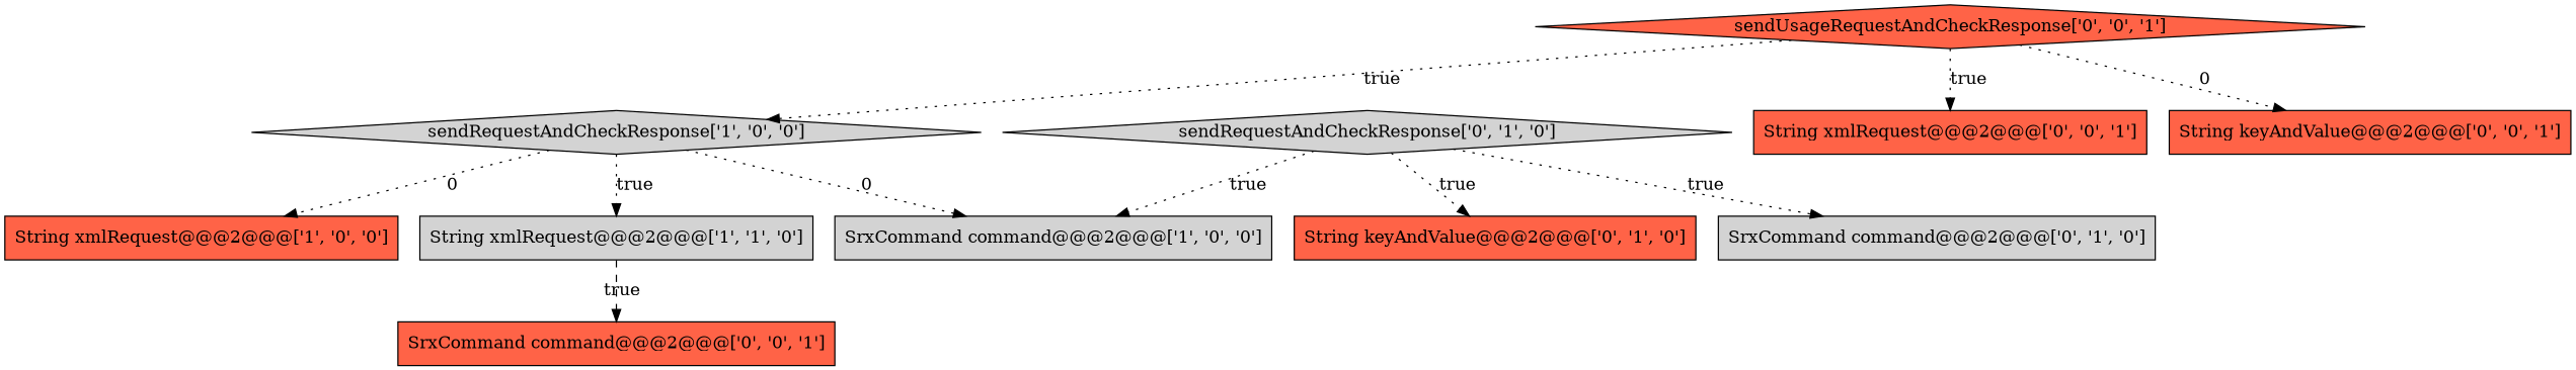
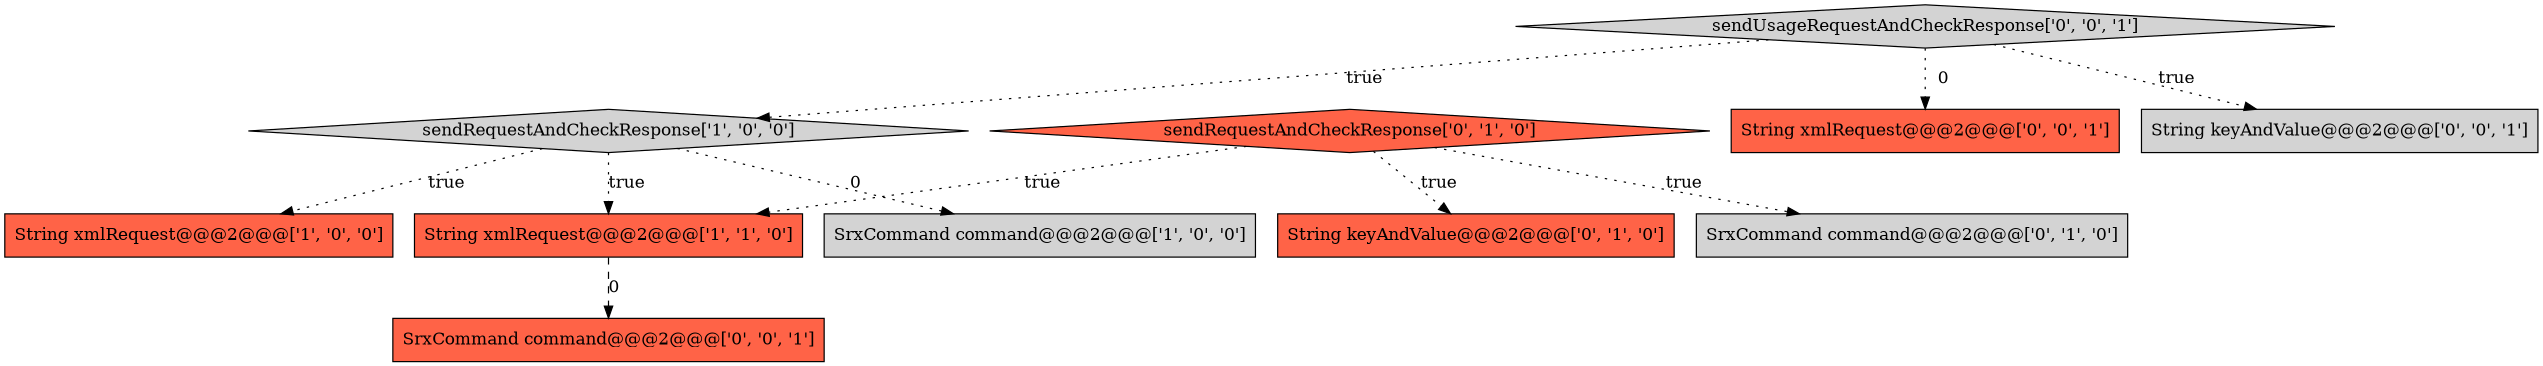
  digraph {
    node [fillcolor=tomato shape=box style=filled]
    edge [style=dotted]
    n1 [label="SrxCommand command@@@2@@@['0', '0', '1']"]
-   n2 [label="sendUsageRequestAndCheckResponse['0', '0', '1']" shape=diamond]
+   n2 [fillcolor=lightgray label="sendUsageRequestAndCheckResponse['0', '0', '1']" shape=diamond]
    n3 [label="String xmlRequest@@@2@@@['0', '0', '1']"]
-   n4 [label="String keyAndValue@@@2@@@['0', '0', '1']"]
+   n4 [fillcolor=lightgray label="String keyAndValue@@@2@@@['0', '0', '1']"]
    n5 [fillcolor=lightgray label="sendRequestAndCheckResponse['1', '0', '0']" shape=diamond]
    n6 [label="String xmlRequest@@@2@@@['1', '0', '0']"]
    n7 [fillcolor=lightgray label="SrxCommand command@@@2@@@['0', '1', '0']"]
    n8 [fillcolor=lightgray label="SrxCommand command@@@2@@@['1', '0', '0']"]
-   n9 [fillcolor=lightgray label="String xmlRequest@@@2@@@['1', '1', '0']"]
-   n10 [fillcolor=lightgray label="sendRequestAndCheckResponse['0', '1', '0']" shape=diamond]
+   n9 [label="String xmlRequest@@@2@@@['1', '1', '0']"]
+   n10 [label="sendRequestAndCheckResponse['0', '1', '0']" shape=diamond]
    n11 [label="String keyAndValue@@@2@@@['0', '1', '0']"]
-   n2 -> n3 [label=true]
-   n2 -> n4 [label=0]
+   n2 -> n3 [label=0]
+   n2 -> n4 [label=true]
    n2 -> n5 [label=true]
-   n5 -> n6 [label=0]
+   n5 -> n6 [label=true]
    n5 -> n8 [label=0]
    n5 -> n9 [label=true]
-   n9 -> n1 [label=true style=dashed]
+   n9 -> n1 [label=0 style=dashed]
    n10 -> n7 [label=true]
-   n10 -> n8 [label=true]
+   n10 -> n9 [label=true]
    n10 -> n11 [label=true]
  }
